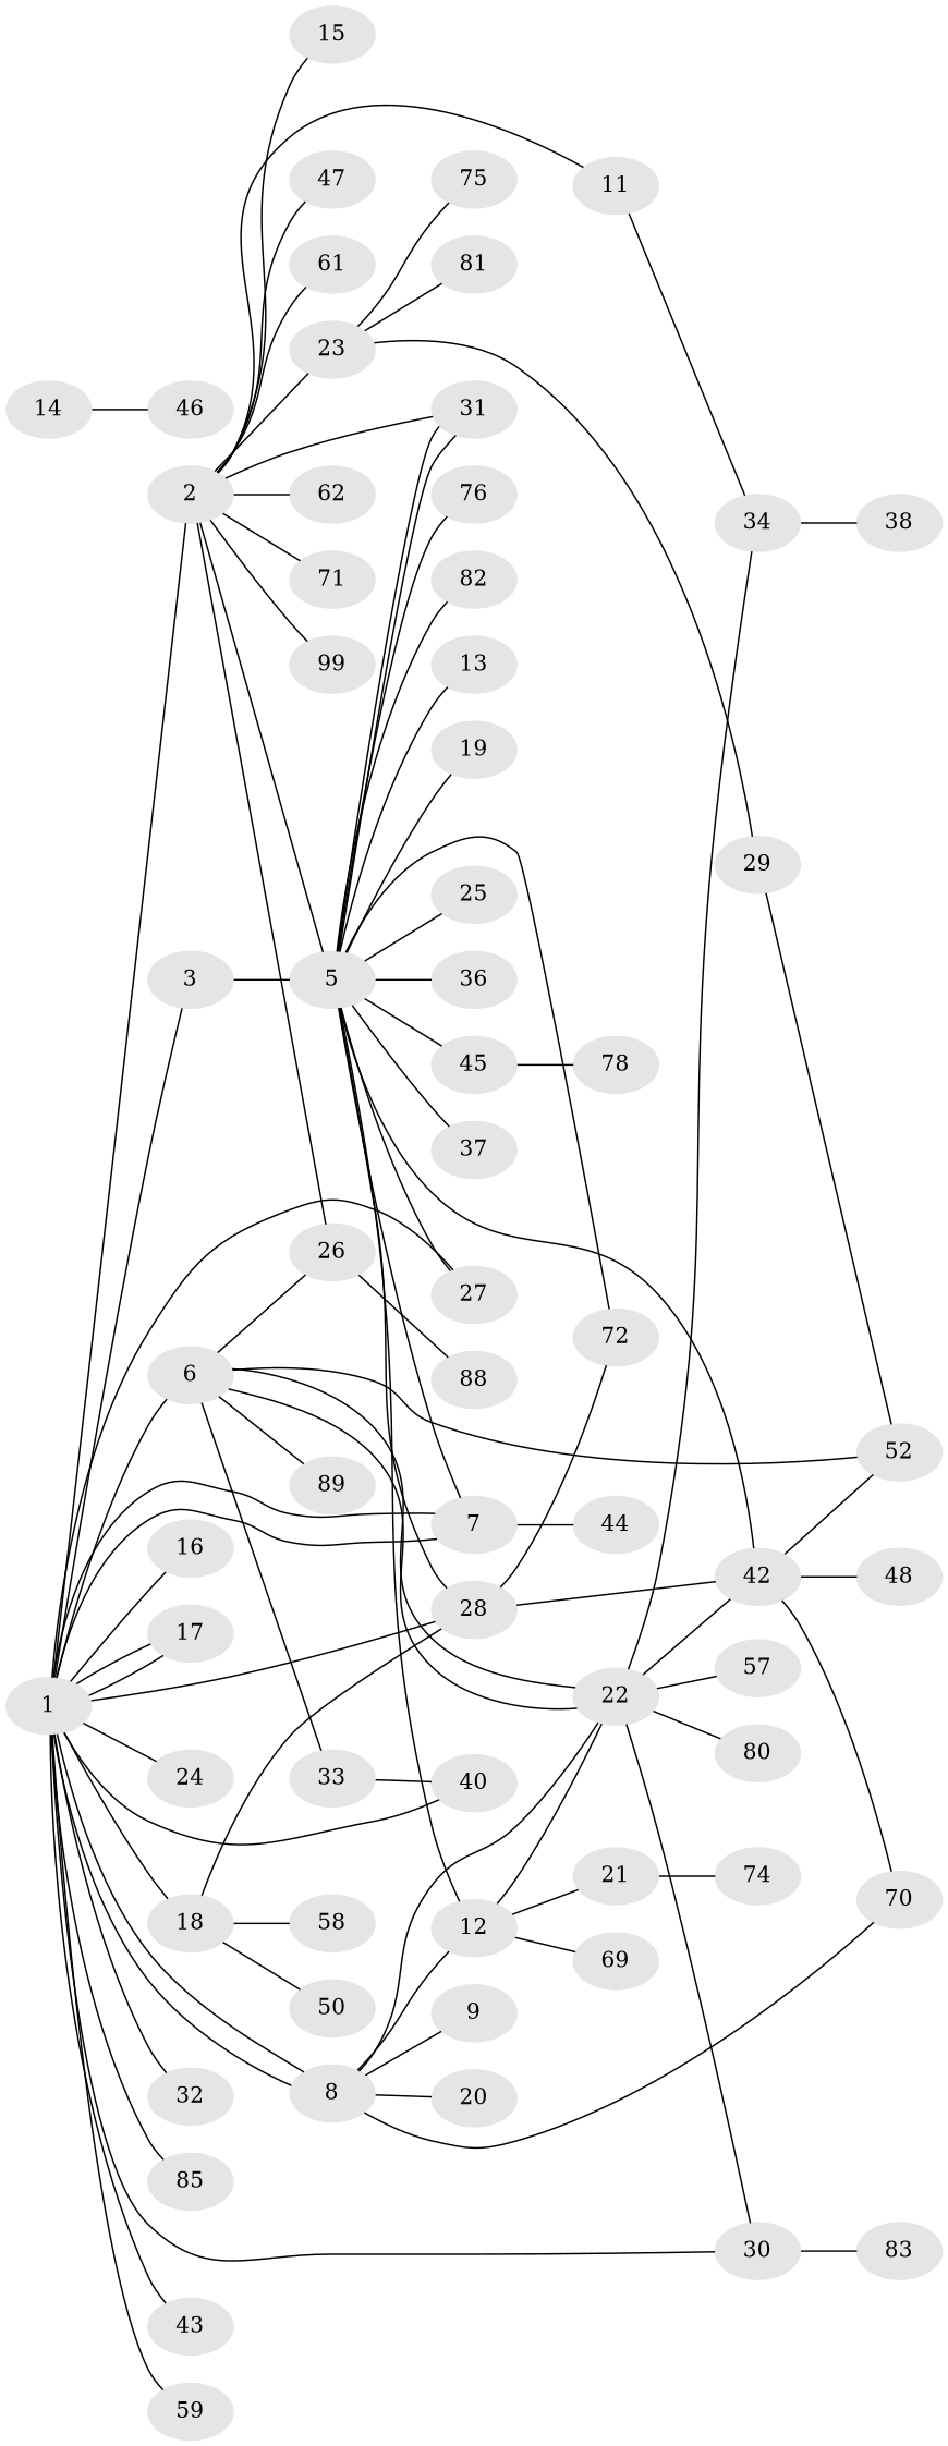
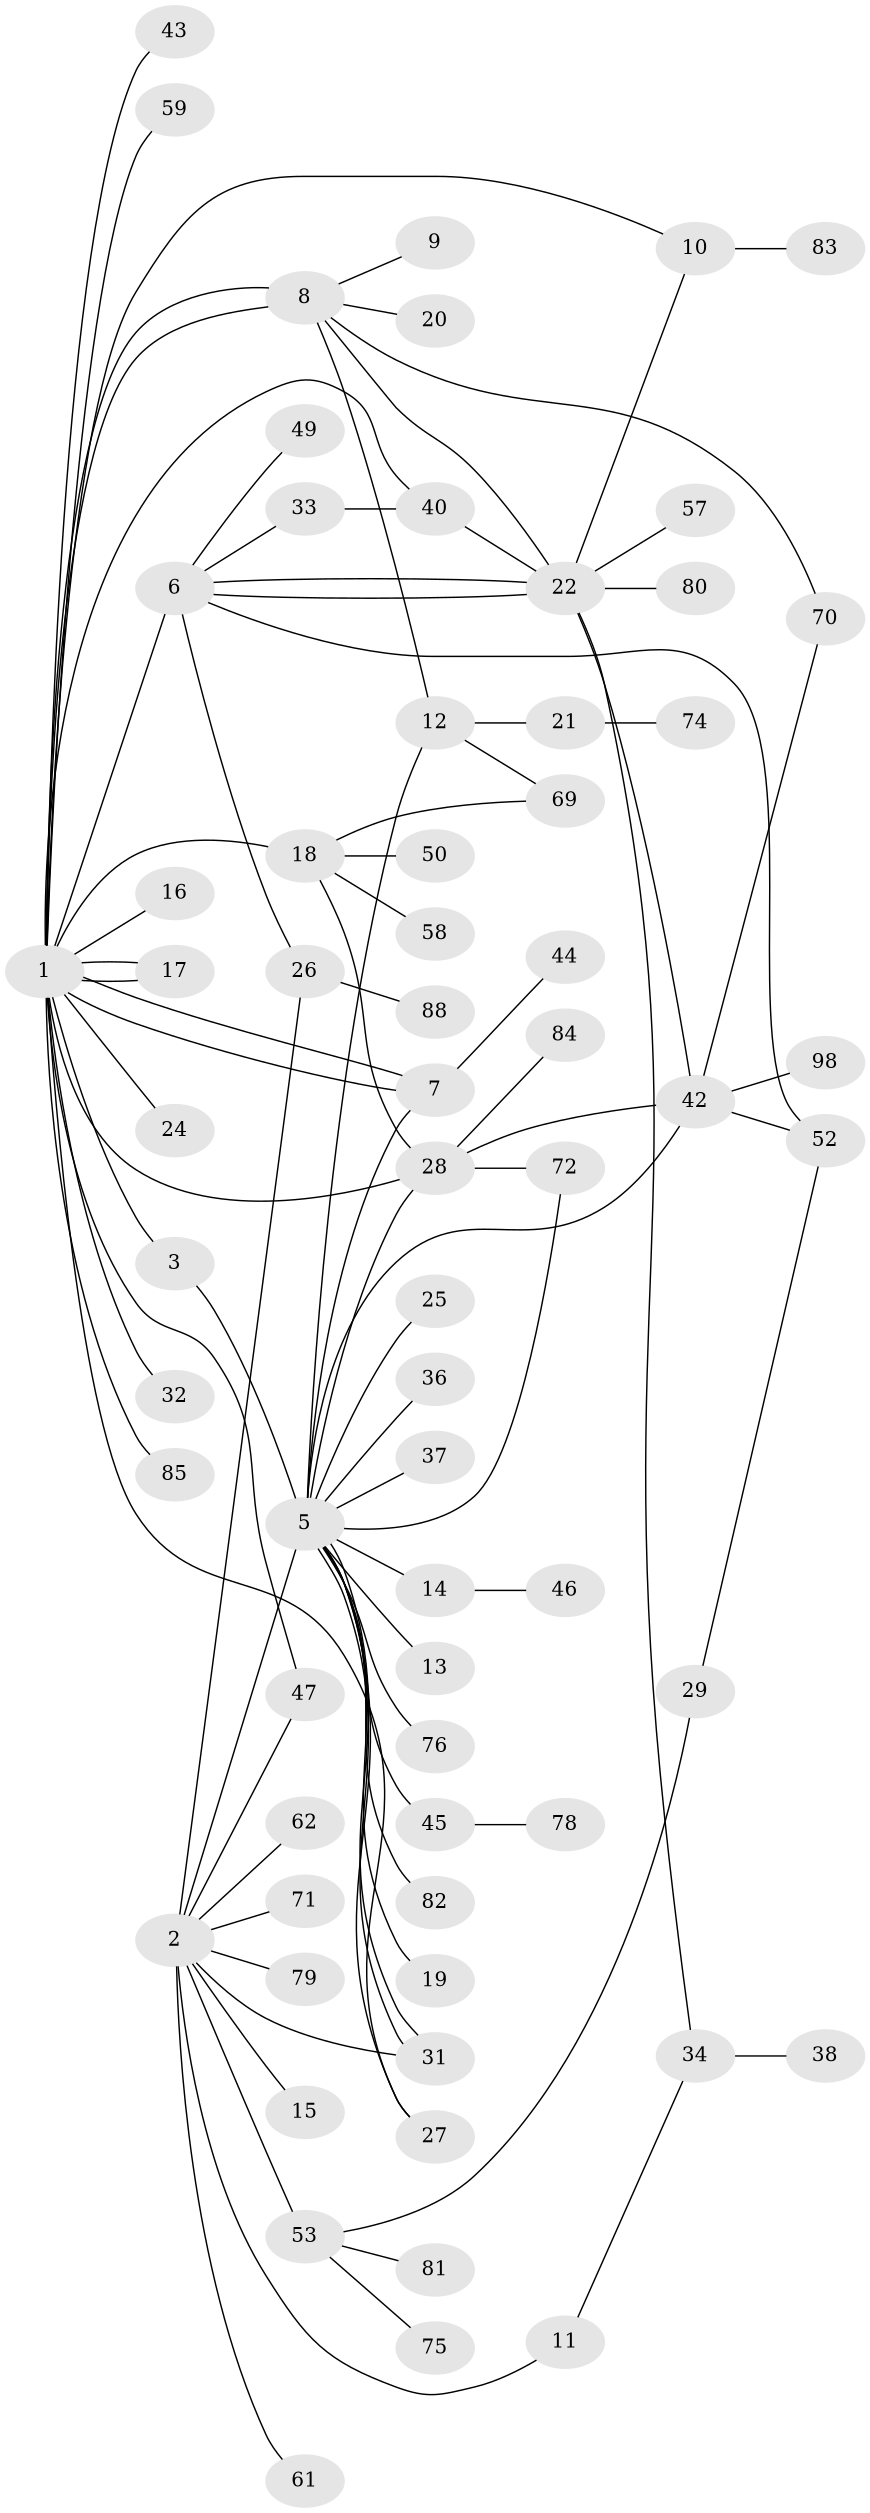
  graph {
    rankdir=LR
    node [color=gray90 style=filled]
    1 [super="+68"]
    2 [super="+54"]
    3
    n4 [label=8 super="+66"]
    6 [super="+85"]
    7 [super="+8"]
    16
    17
    18 [super="+39"]
    24
    27
    28 [super="+41"]
-   30 [super="+55"]
+   30 [super="+55" label=10]
    32
    n15 [label=85]
    40
    43
    59
    5 [super="+10"]
    11
    15
-   23 [super="+51"]
+   23 [super="+51" label=53]
    26
    31 [super="+53"]
    47 [super="+65"]
    61
    62
    71
-   79 [label=99]
+   79
    9
    12 [super="+63"]
    20
    22 [super="+67"]
    70
    13 [super="+56"]
    14
    19
    25
    36
    37
    42 [super="+64"]
    45
    72
    76
    n45 [label=82]
    33 [super="+60"]
-   49 [label=89]
+   49
    52 [super="+82"]
    44
    69 [super="+77"]
    50
    58
+   84
    83
    34
    29
    75
    81
    88
    21 [super="+87"]
    57
    80
    46
-   48
+   48 [label=98]
    78
    74
    38
-   1 -- 2
+   1 -- 47
    1 -- 3
    1 -- n4
    1 -- n4
    1 -- 6
    1 -- 7
    1 -- 7
    1 -- 16
    1 -- 17
    1 -- 17
    1 -- 18
    1 -- 24
    1 -- 27
    1 -- 28 [weight=2]
    1 -- 30
    1 -- 32
    1 -- n15
    1 -- 40
    1 -- 43
    1 -- 59
    2 -- 5
    2 -- 11
    2 -- 15
    2 -- 23
    2 -- 26 [weight=2]
    2 -- 31
    2 -- 47
    2 -- 61
    2 -- 62
    2 -- 71
    2 -- 79
    3 -- 5 [weight=2]
    n4 -- 9
    n4 -- 12
    n4 -- 20
    n4 -- 22
    n4 -- 70
    6 -- 26
    6 -- 22
    6 -- 22
    6 -- 33
    6 -- 49
    6 -- 52
    7 -- 44
    18 -- 28
+   18 -- 69
    18 -- 50
    18 -- 58
    28 -- 42
    28 -- 72
+   28 -- 84
    30 -- 83
    5 -- 7
    5 -- 27
    5 -- 28
    5 -- 31
    5 -- 31
    5 -- 12
    5 -- 13
+   5 -- 14
    5 -- 19
    5 -- 25
    5 -- 36
    5 -- 37
    5 -- 42 [weight=2]
    5 -- 45
    5 -- 72
    5 -- 76
    5 -- n45
    11 -- 34
    23 -- 29
    23 -- 75
    23 -- 81
    26 -- 88
-   12 -- 22
+   40 -- 22
    12 -- 69
    12 -- 21
    22 -- 30
    22 -- 42
    22 -- 34
    22 -- 57
    22 -- 80
    14 -- 46
    42 -- 70
    42 -- 52
    42 -- 48
    45 -- 78
    33 -- 40
    34 -- 38
    29 -- 52
    21 -- 74
  }
